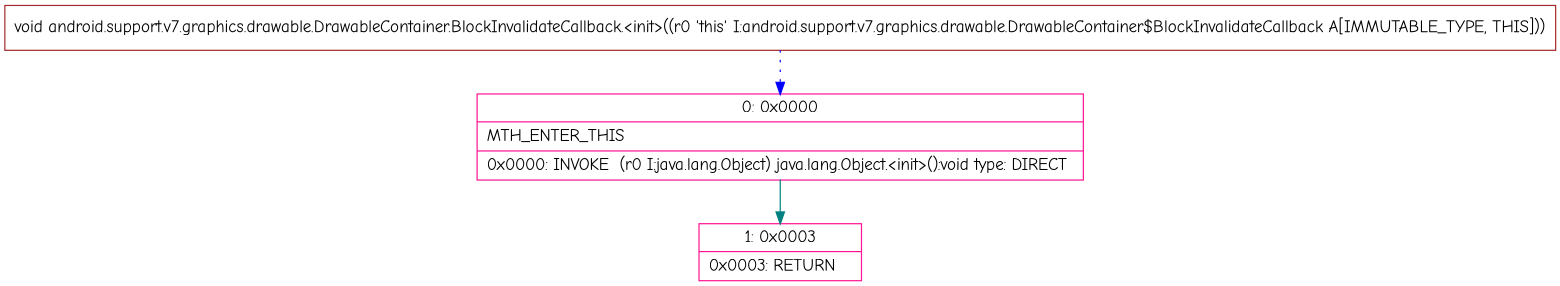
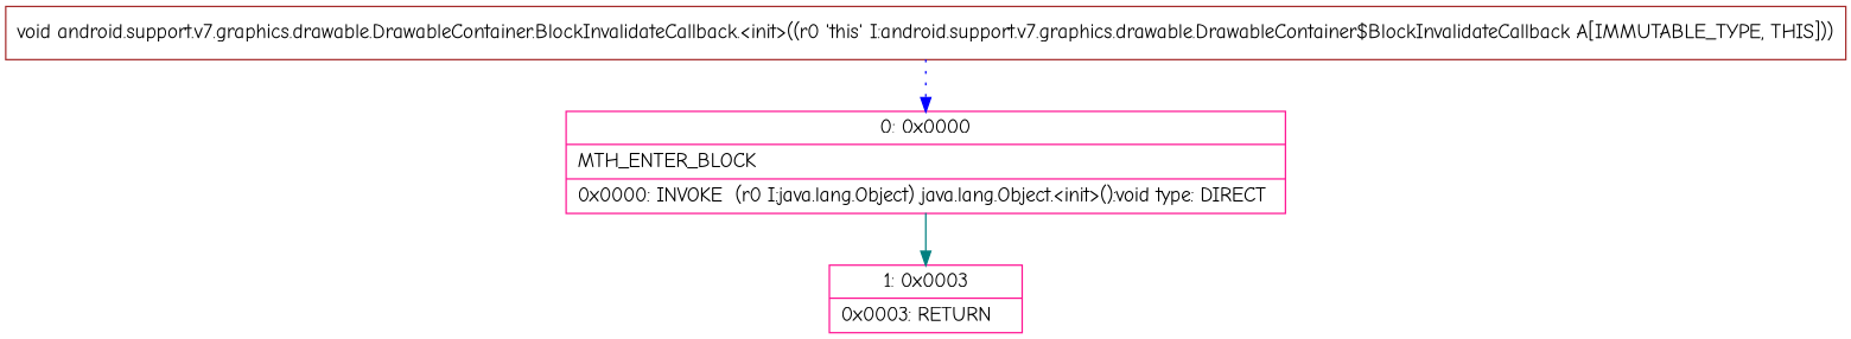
  digraph {
    fontname="Comic Neue"
    node [shape=record color=deeppink fontname="Comic Neue"]
    edge [fontname="Comic Neue"]
-   n1 [label="{0\:\ 0x0000|MTH_ENTER_THIS\l|0x0000: INVOKE  (r0 I:java.lang.Object) java.lang.Object.\<init\>():void type: DIRECT \l}"]
+   n1 [label="{0\:\ 0x0000|MTH_ENTER_BLOCK\l|0x0000: INVOKE  (r0 I:java.lang.Object) java.lang.Object.\<init\>():void type: DIRECT \l}"]
    n2 [label="{1\:\ 0x0003|0x0003: RETURN   \l}"]
    n3 [label="{void android.support.v7.graphics.drawable.DrawableContainer.BlockInvalidateCallback.\<init\>((r0 'this' I:android.support.v7.graphics.drawable.DrawableContainer$BlockInvalidateCallback A[IMMUTABLE_TYPE, THIS])) }" color=brown]
    n1 -> n2 [color=teal style=solid]
    n3 -> n1 [color=blue style=dotted]
  }
